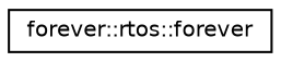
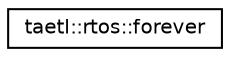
  digraph {
    rankdir=LR
-   n1 [color=black fillcolor=white fontname=Helvetica fontsize=10 height=0.2 label="forever::rtos::forever" shape=record style=filled width=0.4]
+   n1 [color=black fillcolor=white fontname=Helvetica fontsize=10 height=0.2 label="taetl::rtos::forever" shape=record style=filled width=0.4]
  }
